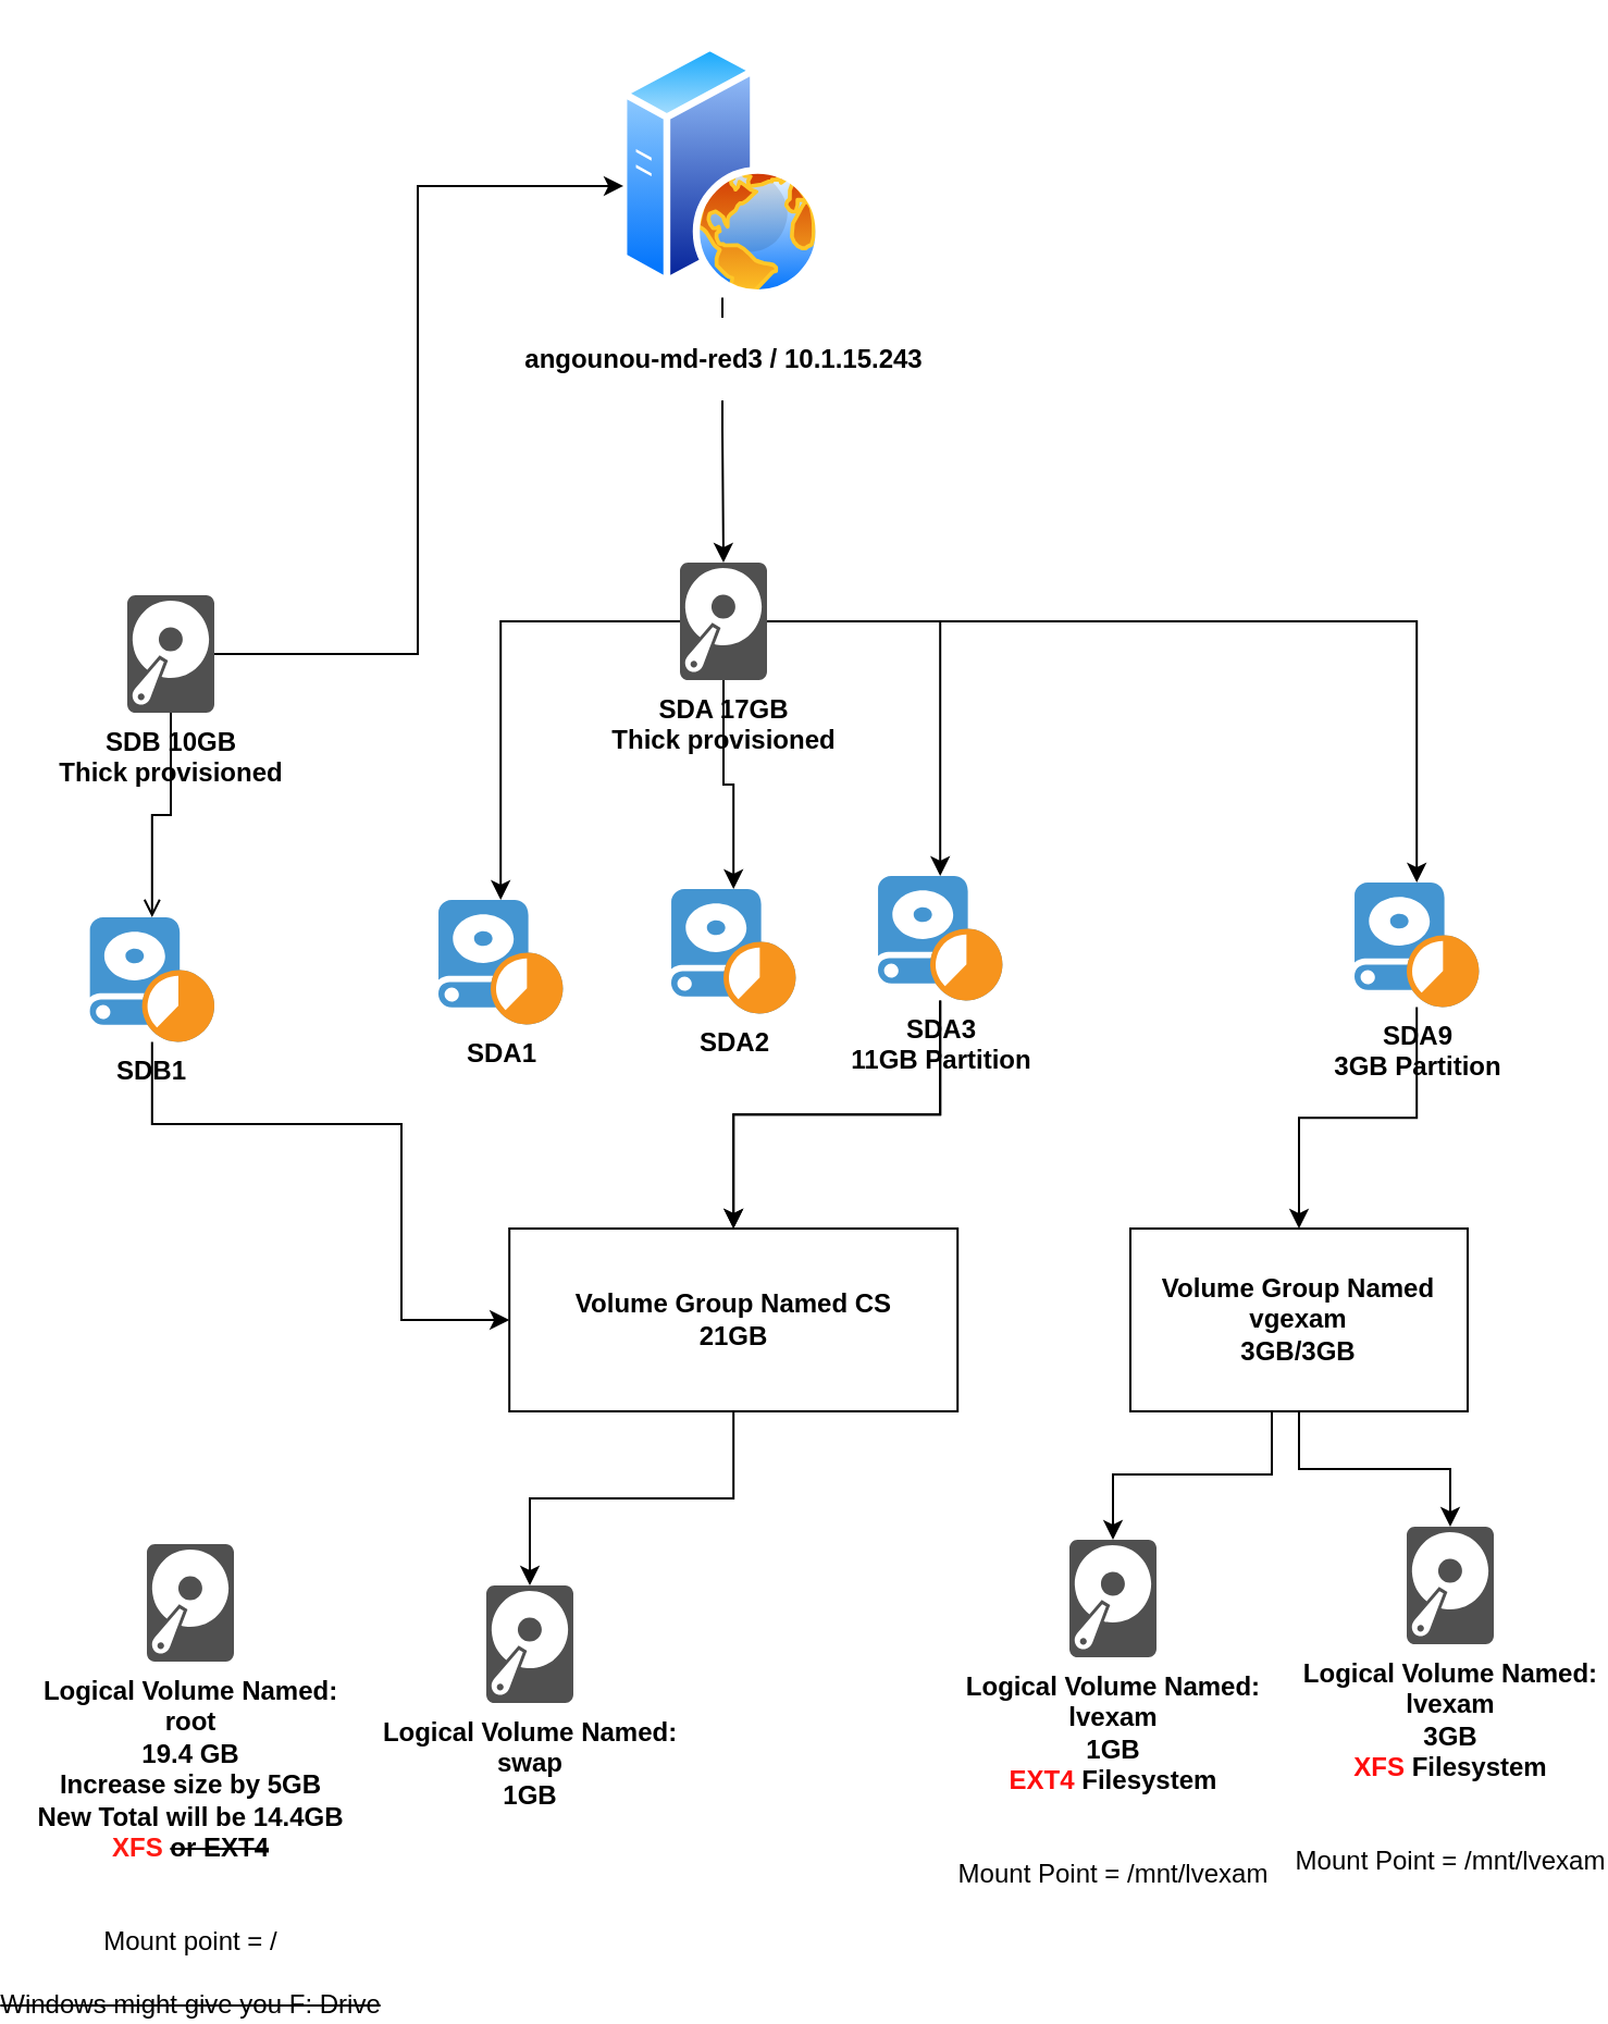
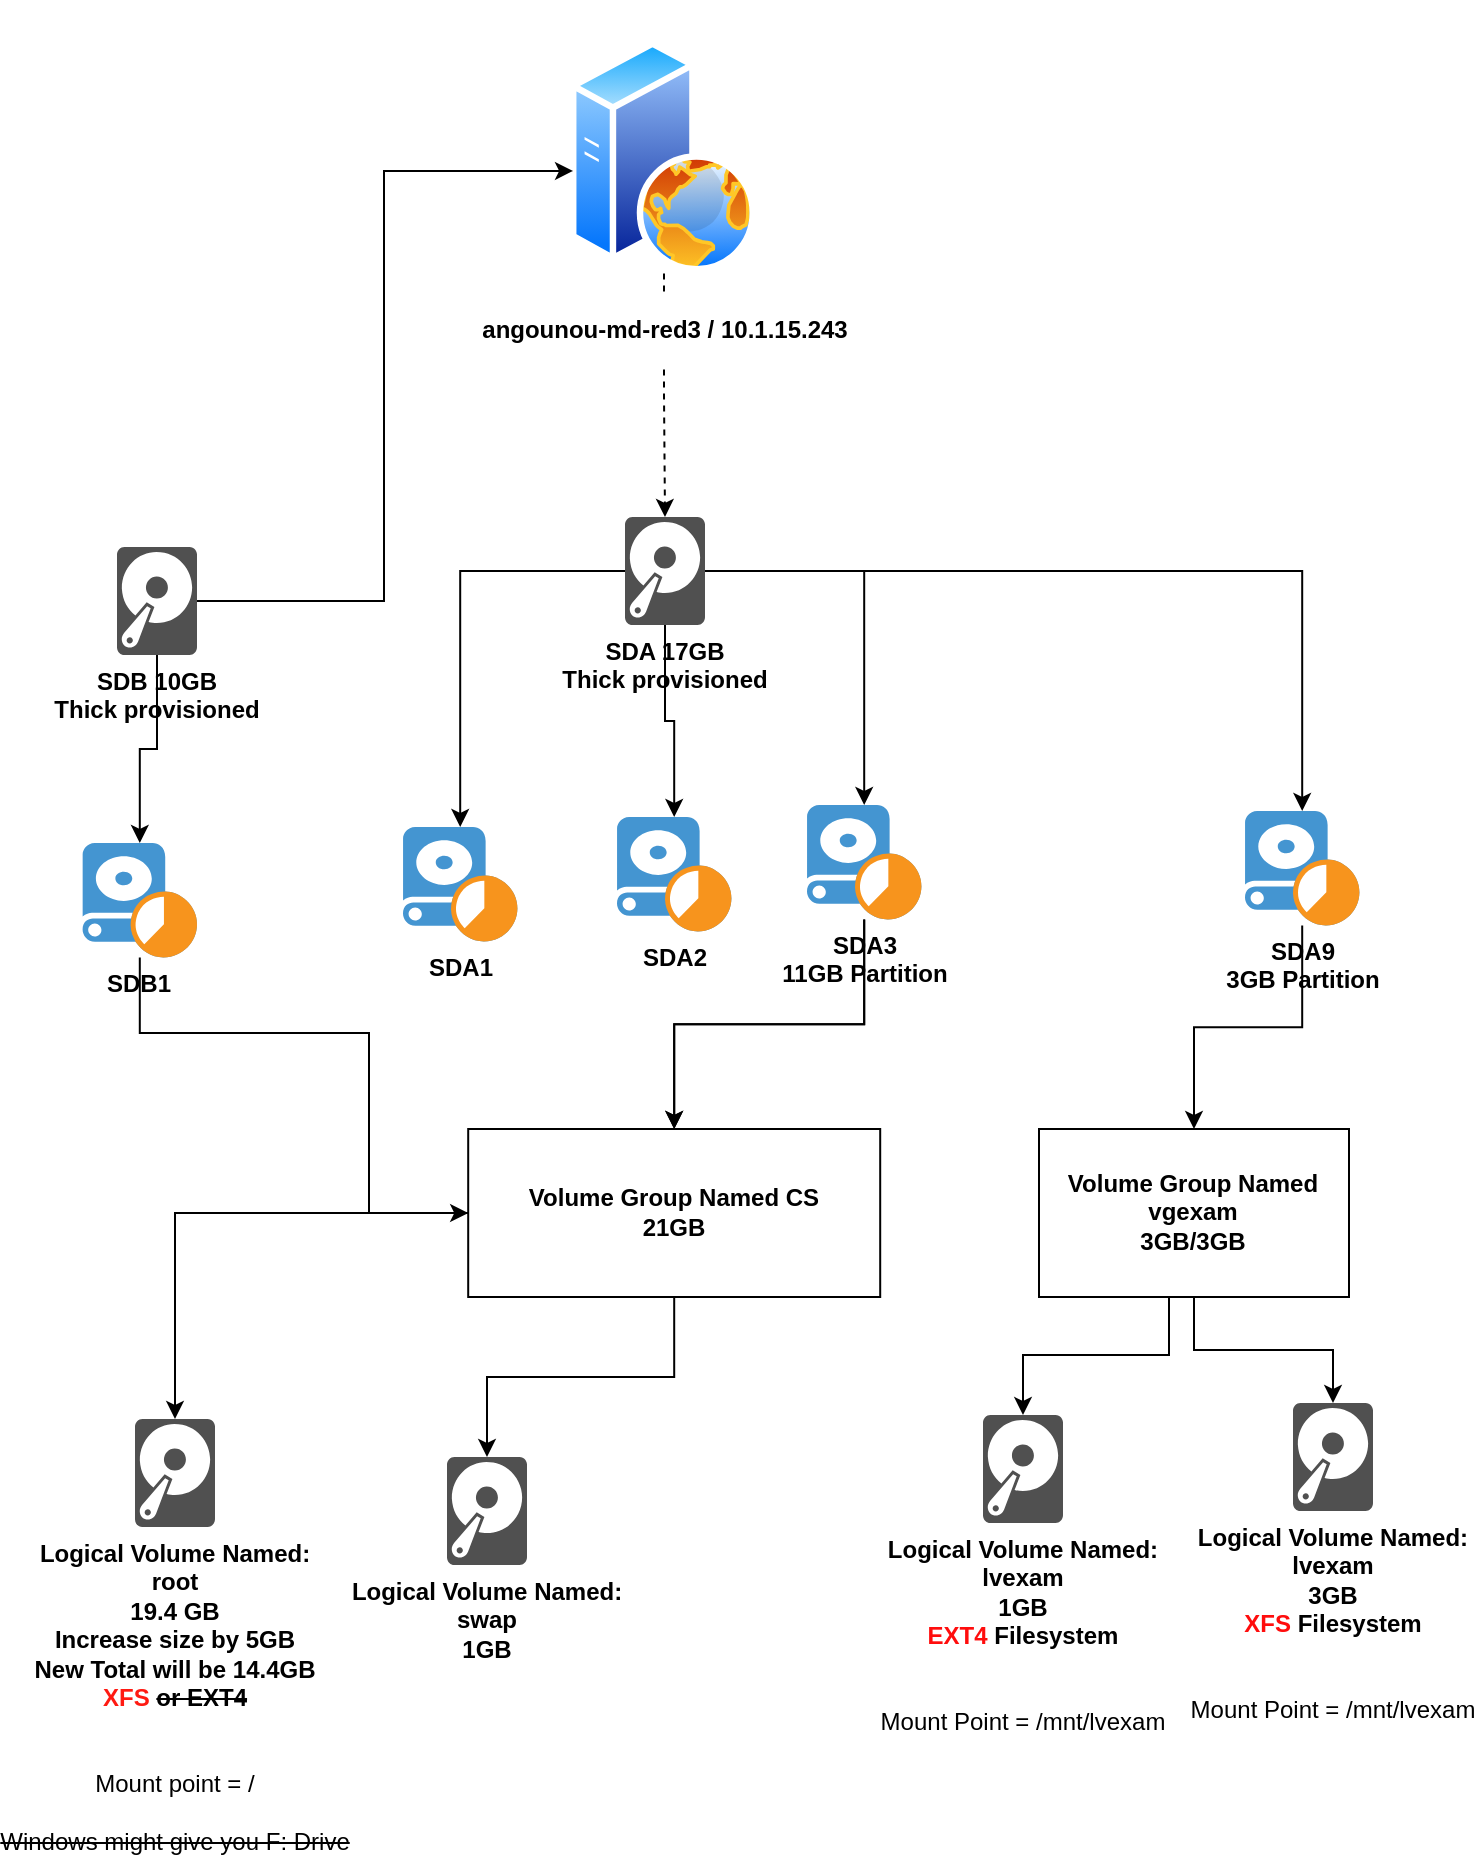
  <mxCell id="0" />
  <mxCell id="1" parent="0" />
- <mxCell id="2" style="edgeStyle=orthogonalEdgeStyle;rounded=0;orthogonalLoop=1;jettySize=auto;html=1;movable=1;resizable=1;rotatable=1;deletable=1;editable=1;locked=0;connectable=1;" parent="1" source="3" target="8" edge="1"><mxGeometry relative="1" as="geometry" /></mxCell>
+ <mxCell id="2" style="edgeStyle=orthogonalEdgeStyle;rounded=0;orthogonalLoop=1;jettySize=auto;html=1;movable=1;resizable=1;rotatable=1;deletable=1;editable=1;locked=0;connectable=1;dashed=1;" parent="1" source="3" target="8" edge="1"><mxGeometry relative="1" as="geometry" /></mxCell>
  <mxCell id="3" value="&lt;p data-pm-slice=&quot;1 1 []&quot;&gt;&lt;b&gt;angounou-md-red3 / 10.1.15.243&lt;/b&gt;&lt;br&gt;&lt;/p&gt;" style="aspect=fixed;perimeter=ellipsePerimeter;html=1;align=center;shadow=0;dashed=0;spacingTop=3;image;image=img/lib/active_directory/web_server.svg;movable=1;resizable=1;rotatable=1;deletable=1;editable=1;locked=0;connectable=1;" parent="1" vertex="1"><mxGeometry x="265" y="20" width="93" height="116.25" as="geometry" /></mxCell>
  <mxCell id="4" style="edgeStyle=orthogonalEdgeStyle;rounded=0;orthogonalLoop=1;jettySize=auto;html=1;movable=1;resizable=1;rotatable=1;deletable=1;editable=1;locked=0;connectable=1;" parent="1" source="8" target="9" edge="1"><mxGeometry relative="1" as="geometry" /></mxCell>
  <mxCell id="5" style="edgeStyle=orthogonalEdgeStyle;rounded=0;orthogonalLoop=1;jettySize=auto;html=1;movable=1;resizable=1;rotatable=1;deletable=1;editable=1;locked=0;connectable=1;" parent="1" source="8" target="10" edge="1"><mxGeometry relative="1" as="geometry" /></mxCell>
  <mxCell id="6" style="edgeStyle=orthogonalEdgeStyle;rounded=0;orthogonalLoop=1;jettySize=auto;html=1;movable=1;resizable=1;rotatable=1;deletable=1;editable=1;locked=0;connectable=1;" parent="1" source="8" target="16" edge="1"><mxGeometry relative="1" as="geometry" /></mxCell>
  <mxCell id="7" style="edgeStyle=orthogonalEdgeStyle;rounded=0;orthogonalLoop=1;jettySize=auto;html=1;" parent="1" source="8" target="20" edge="1"><mxGeometry relative="1" as="geometry" /></mxCell>
  <mxCell id="8" value="&lt;div&gt;&lt;b&gt;SDA 17GB&lt;/b&gt;&lt;/div&gt;&lt;div&gt;&lt;b&gt;Thick provisioned&lt;/b&gt;&lt;/div&gt;" style="sketch=0;pointerEvents=1;shadow=0;dashed=0;html=1;strokeColor=none;fillColor=#505050;labelPosition=center;verticalLabelPosition=bottom;verticalAlign=top;outlineConnect=0;align=center;shape=mxgraph.office.devices.hard_disk;movable=1;resizable=1;rotatable=1;deletable=1;editable=1;locked=0;connectable=1;" parent="1" vertex="1"><mxGeometry x="292" y="258" width="40" height="54" as="geometry" /></mxCell>
  <mxCell id="9" value="&lt;b&gt;SDA1&lt;/b&gt;" style="shadow=0;dashed=0;html=1;strokeColor=none;fillColor=#4495D1;labelPosition=center;verticalLabelPosition=bottom;verticalAlign=top;align=center;outlineConnect=0;shape=mxgraph.veeam.disk_partition;movable=1;resizable=1;rotatable=1;deletable=1;editable=1;locked=0;connectable=1;" parent="1" vertex="1"><mxGeometry x="181" y="413" width="57.2" height="57.2" as="geometry" /></mxCell>
  <mxCell id="10" value="&lt;b&gt;SDA2&lt;/b&gt;" style="shadow=0;dashed=0;html=1;strokeColor=none;fillColor=#4495D1;labelPosition=center;verticalLabelPosition=bottom;verticalAlign=top;align=center;outlineConnect=0;shape=mxgraph.veeam.disk_partition;movable=1;resizable=1;rotatable=1;deletable=1;editable=1;locked=0;connectable=1;" parent="1" vertex="1"><mxGeometry x="288" y="408" width="57.2" height="57.2" as="geometry" /></mxCell>
+ <mxCell id="11" style="edgeStyle=orthogonalEdgeStyle;rounded=0;orthogonalLoop=1;jettySize=auto;html=1;movable=1;resizable=1;rotatable=1;deletable=1;editable=1;locked=0;connectable=1;" parent="1" source="13" target="17" edge="1"><mxGeometry relative="1" as="geometry" /></mxCell>
  <mxCell id="12" style="edgeStyle=orthogonalEdgeStyle;rounded=0;orthogonalLoop=1;jettySize=auto;html=1;movable=1;resizable=1;rotatable=1;deletable=1;editable=1;locked=0;connectable=1;" parent="1" source="13" target="18" edge="1"><mxGeometry relative="1" as="geometry" /></mxCell>
  <mxCell id="13" value="&lt;div&gt;&lt;b&gt;Volume Group Named CS&lt;/b&gt;&lt;/div&gt;&lt;b&gt;21GB&lt;/b&gt;" style="rounded=0;whiteSpace=wrap;html=1;movable=1;resizable=1;rotatable=1;deletable=1;editable=1;locked=0;connectable=1;" parent="1" vertex="1"><mxGeometry x="213.6" y="564" width="206" height="84" as="geometry" /></mxCell>
  <mxCell id="14" style="edgeStyle=orthogonalEdgeStyle;rounded=0;orthogonalLoop=1;jettySize=auto;html=1;movable=1;resizable=1;rotatable=1;deletable=1;editable=1;locked=0;connectable=1;" parent="1" source="16" target="13" edge="1"><mxGeometry relative="1" as="geometry" /></mxCell>
  <mxCell id="15" value="" style="edgeStyle=orthogonalEdgeStyle;rounded=0;orthogonalLoop=1;jettySize=auto;html=1;movable=1;resizable=1;rotatable=1;deletable=1;editable=1;locked=0;connectable=1;" parent="1" source="16" target="13" edge="1"><mxGeometry relative="1" as="geometry" /></mxCell>
  <mxCell id="16" value="&lt;div&gt;&lt;b&gt;SDA3&lt;br&gt;&lt;/b&gt;&lt;/div&gt;&lt;div&gt;&lt;b&gt;11GB Partition&lt;br&gt;&lt;/b&gt;&lt;/div&gt;" style="shadow=0;dashed=0;html=1;strokeColor=none;fillColor=#4495D1;labelPosition=center;verticalLabelPosition=bottom;verticalAlign=top;align=center;outlineConnect=0;shape=mxgraph.veeam.disk_partition;movable=1;resizable=1;rotatable=1;deletable=1;editable=1;locked=0;connectable=1;" parent="1" vertex="1"><mxGeometry x="383" y="402" width="57.2" height="57.2" as="geometry" /></mxCell>
  <mxCell id="17" value="&lt;div&gt;&lt;b&gt;Logical Volume Named:&lt;br&gt;&lt;/b&gt;&lt;/div&gt;&lt;div&gt;&lt;b&gt;root &lt;/b&gt;&lt;/div&gt;&lt;div&gt;&lt;b&gt;19.4 GB&lt;/b&gt;&lt;/div&gt;&lt;div&gt;&lt;b&gt;Increase size by 5GB&lt;/b&gt;&lt;/div&gt;&lt;div&gt;&lt;b&gt;New Total will be 14.4GB&lt;br&gt;&lt;/b&gt;&lt;/div&gt;&lt;div&gt;&lt;b&gt;&lt;font color=&quot;#ff1a12&quot;&gt;XFS&lt;/font&gt; &lt;strike&gt;or EXT4&lt;br&gt;&lt;/strike&gt;&lt;/b&gt;&lt;/div&gt;&lt;div&gt;&lt;br&gt;&lt;/div&gt;&lt;div&gt;&lt;br&gt;&lt;/div&gt;&lt;div&gt;Mount point = /&lt;br&gt;&lt;/div&gt;&lt;div&gt;&lt;br&gt;&lt;/div&gt;&lt;div&gt;&lt;strike&gt;Windows might give you F: Drive&lt;/strike&gt;&lt;br&gt;&lt;/div&gt;" style="sketch=0;pointerEvents=1;shadow=0;dashed=0;html=1;strokeColor=none;fillColor=#505050;labelPosition=center;verticalLabelPosition=bottom;verticalAlign=top;outlineConnect=0;align=center;shape=mxgraph.office.devices.hard_disk;movable=1;resizable=1;rotatable=1;deletable=1;editable=1;locked=0;connectable=1;" parent="1" vertex="1"><mxGeometry x="47" y="709" width="40" height="54" as="geometry" /></mxCell>
  <mxCell id="18" value="&lt;div&gt;&lt;b&gt;Logical Volume Named:&lt;br&gt;&lt;/b&gt;&lt;/div&gt;&lt;div&gt;&lt;b&gt;swap&lt;/b&gt;&lt;/div&gt;&lt;div&gt;&lt;b&gt;1GB&lt;/b&gt;&lt;br&gt;&lt;/div&gt;" style="sketch=0;pointerEvents=1;shadow=0;dashed=0;html=1;strokeColor=none;fillColor=#505050;labelPosition=center;verticalLabelPosition=bottom;verticalAlign=top;outlineConnect=0;align=center;shape=mxgraph.office.devices.hard_disk;movable=1;resizable=1;rotatable=1;deletable=1;editable=1;locked=0;connectable=1;" parent="1" vertex="1"><mxGeometry x="203" y="728" width="40" height="54" as="geometry" /></mxCell>
  <mxCell id="19" style="edgeStyle=orthogonalEdgeStyle;rounded=0;orthogonalLoop=1;jettySize=auto;html=1;" parent="1" source="20" target="23" edge="1"><mxGeometry relative="1" as="geometry" /></mxCell>
  <mxCell id="20" value="&lt;div&gt;&lt;b&gt;SDA9&lt;br&gt;&lt;/b&gt;&lt;/div&gt;&lt;div&gt;&lt;b&gt;3GB Partition&lt;br&gt;&lt;/b&gt;&lt;/div&gt;" style="shadow=0;dashed=0;html=1;strokeColor=none;fillColor=#4495D1;labelPosition=center;verticalLabelPosition=bottom;verticalAlign=top;align=center;outlineConnect=0;shape=mxgraph.veeam.disk_partition;movable=1;resizable=1;rotatable=1;deletable=1;editable=1;locked=0;connectable=1;" parent="1" vertex="1"><mxGeometry x="602" y="405" width="57.2" height="57.2" as="geometry" /></mxCell>
  <mxCell id="21" style="edgeStyle=orthogonalEdgeStyle;rounded=0;orthogonalLoop=1;jettySize=auto;html=1;" parent="1" source="23" target="24" edge="1"><mxGeometry relative="1" as="geometry" /></mxCell>
  <mxCell id="22" style="edgeStyle=orthogonalEdgeStyle;rounded=0;orthogonalLoop=1;jettySize=auto;html=1;" parent="1" source="23" target="30" edge="1"><mxGeometry relative="1" as="geometry"><Array as="points"><mxPoint x="564" y="677" /><mxPoint x="491" y="677" /></Array></mxGeometry></mxCell>
  <mxCell id="23" value="&lt;div&gt;&lt;b&gt;Volume Group Named vgexam&lt;br&gt;&lt;/b&gt;&lt;/div&gt;&lt;b&gt;3GB/3GB&lt;/b&gt;" style="rounded=0;whiteSpace=wrap;html=1;movable=1;resizable=1;rotatable=1;deletable=1;editable=1;locked=0;connectable=1;" parent="1" vertex="1"><mxGeometry x="499" y="564" width="155" height="84" as="geometry" /></mxCell>
  <mxCell id="24" value="&lt;div&gt;&lt;b&gt;Logical Volume Named:&lt;br&gt;&lt;/b&gt;&lt;/div&gt;&lt;div&gt;&lt;b&gt;lvexam&lt;br&gt;&lt;/b&gt;&lt;/div&gt;&lt;div&gt;&lt;b&gt;3GB&lt;/b&gt;&lt;br&gt;&lt;/div&gt;&lt;div&gt;&lt;b&gt;&lt;font color=&quot;#ff0d0d&quot;&gt;XFS&lt;/font&gt; Filesystem&lt;/b&gt;&lt;br&gt;&lt;/div&gt;&lt;div&gt;&lt;br&gt;&lt;/div&gt;&lt;div&gt;&lt;br&gt;&lt;/div&gt;&lt;div&gt;Mount Point = /mnt/lvexam&lt;br&gt;&lt;/div&gt;" style="sketch=0;pointerEvents=1;shadow=0;dashed=0;html=1;strokeColor=none;fillColor=#505050;labelPosition=center;verticalLabelPosition=bottom;verticalAlign=top;outlineConnect=0;align=center;shape=mxgraph.office.devices.hard_disk;movable=1;resizable=1;rotatable=1;deletable=1;editable=1;locked=0;connectable=1;" parent="1" vertex="1"><mxGeometry x="626" y="701" width="40" height="54" as="geometry" /></mxCell>
  <mxCell id="25" style="edgeStyle=orthogonalEdgeStyle;rounded=0;orthogonalLoop=1;jettySize=auto;html=1;entryX=0.011;entryY=0.559;entryDx=0;entryDy=0;entryPerimeter=0;" parent="1" source="27" target="3" edge="1"><mxGeometry relative="1" as="geometry" /></mxCell>
- <mxCell id="26" style="edgeStyle=orthogonalEdgeStyle;rounded=0;orthogonalLoop=1;jettySize=auto;html=1;endArrow=open;" parent="1" source="27" target="29" edge="1"><mxGeometry relative="1" as="geometry" /></mxCell>
+ <mxCell id="26" style="edgeStyle=orthogonalEdgeStyle;rounded=0;orthogonalLoop=1;jettySize=auto;html=1;" parent="1" source="27" target="29" edge="1"><mxGeometry relative="1" as="geometry" /></mxCell>
  <mxCell id="27" value="&lt;div&gt;&lt;b&gt;SDB 10GB&lt;/b&gt;&lt;/div&gt;&lt;div&gt;&lt;b&gt;Thick provisioned&lt;/b&gt;&lt;/div&gt;" style="sketch=0;pointerEvents=1;shadow=0;dashed=0;html=1;strokeColor=none;fillColor=#505050;labelPosition=center;verticalLabelPosition=bottom;verticalAlign=top;outlineConnect=0;align=center;shape=mxgraph.office.devices.hard_disk;movable=1;resizable=1;rotatable=1;deletable=1;editable=1;locked=0;connectable=1;" parent="1" vertex="1"><mxGeometry x="38" y="273" width="40" height="54" as="geometry" /></mxCell>
  <mxCell id="28" style="edgeStyle=orthogonalEdgeStyle;rounded=0;orthogonalLoop=1;jettySize=auto;html=1;entryX=0;entryY=0.5;entryDx=0;entryDy=0;" parent="1" source="29" target="13" edge="1"><mxGeometry relative="1" as="geometry"><Array as="points"><mxPoint x="49" y="516" /><mxPoint x="164" y="516" /><mxPoint x="164" y="606" /></Array></mxGeometry></mxCell>
  <mxCell id="29" value="&lt;b&gt;SDB1&lt;/b&gt;" style="shadow=0;dashed=0;html=1;strokeColor=none;fillColor=#4495D1;labelPosition=center;verticalLabelPosition=bottom;verticalAlign=top;align=center;outlineConnect=0;shape=mxgraph.veeam.disk_partition;movable=1;resizable=1;rotatable=1;deletable=1;editable=1;locked=0;connectable=1;" parent="1" vertex="1"><mxGeometry x="20.8" y="421" width="57.2" height="57.2" as="geometry" /></mxCell>
  <mxCell id="30" value="&lt;div&gt;&lt;b&gt;Logical Volume Named:&lt;br&gt;&lt;/b&gt;&lt;/div&gt;&lt;div&gt;&lt;b&gt;lvexam&lt;br&gt;&lt;/b&gt;&lt;/div&gt;&lt;div&gt;&lt;b&gt;1GB&lt;/b&gt;&lt;br&gt;&lt;/div&gt;&lt;div&gt;&lt;b&gt;&lt;font color=&quot;#ff0d0d&quot;&gt;EXT4&lt;/font&gt; Filesystem&lt;/b&gt;&lt;br&gt;&lt;/div&gt;&lt;div&gt;&lt;br&gt;&lt;/div&gt;&lt;div&gt;&lt;br&gt;&lt;/div&gt;&lt;div&gt;Mount Point = /mnt/lvexam&lt;br&gt;&lt;/div&gt;" style="sketch=0;pointerEvents=1;shadow=0;dashed=0;html=1;strokeColor=none;fillColor=#505050;labelPosition=center;verticalLabelPosition=bottom;verticalAlign=top;outlineConnect=0;align=center;shape=mxgraph.office.devices.hard_disk;movable=1;resizable=1;rotatable=1;deletable=1;editable=1;locked=0;connectable=1;" parent="1" vertex="1"><mxGeometry x="471" y="707" width="40" height="54" as="geometry" /></mxCell>
